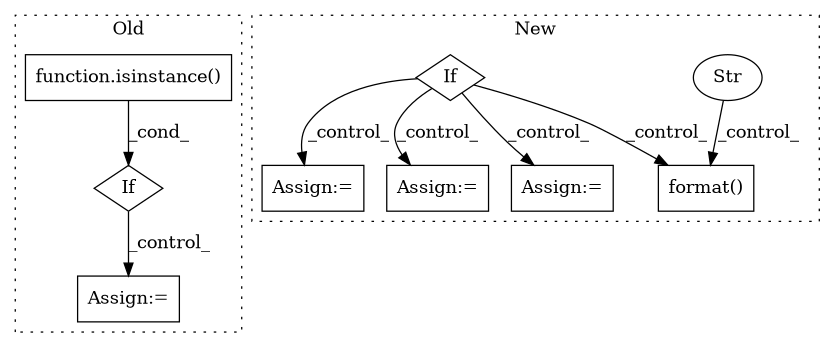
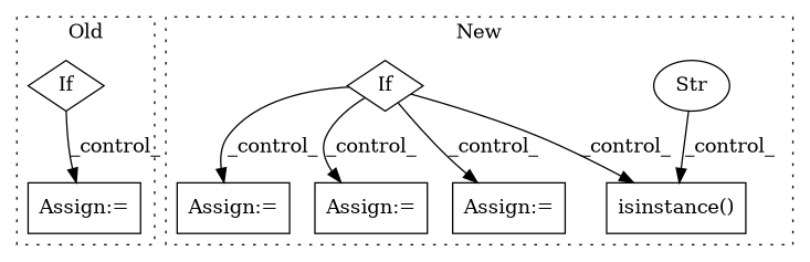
  digraph {
    node [a=68 l=3 shape=box]
-   n1 [a=75 l="11,1" label="function.isinstance()" s="1214,1236"]
    n2 [a=96 l=0 label=If s=1214 shape=diamond]
    n3 [label="Assign:=" s=1261]
-   n4 [a=75 l="17,1" label="format()" s="1281,1312"]
+   n4 [a=75 l="17,1" label="isinstance()" s="1281,1312"]
    n5 [a=66 l=9 label=Str s=1281 shape=ellipse]
    n6 [a=96 label=If s=932 shape=diamond]
    n7 [l=4 label="Assign:=" s=1221]
    n8 [l=4 label="Assign:=" s=1170]
    n9 [l=10 label="Assign:=" s=1115]
    subgraph cluster_1 {
      label=Old
      style=dotted
-     n1
      n2
      n3
    }
    subgraph cluster_2 {
      label=New
      style=dotted
      n4
      n5
      n6
      n7
      n8
      n9
    }
-   n1 -> n2 [label=_cond_]
    n2 -> n3 [label=_control_]
    n5 -> n4 [label=_control_]
    n6 -> n4 [label=_control_]
    n6 -> n7 [label=_control_]
    n6 -> n8 [label=_control_]
    n6 -> n9 [label=_control_]
  }
